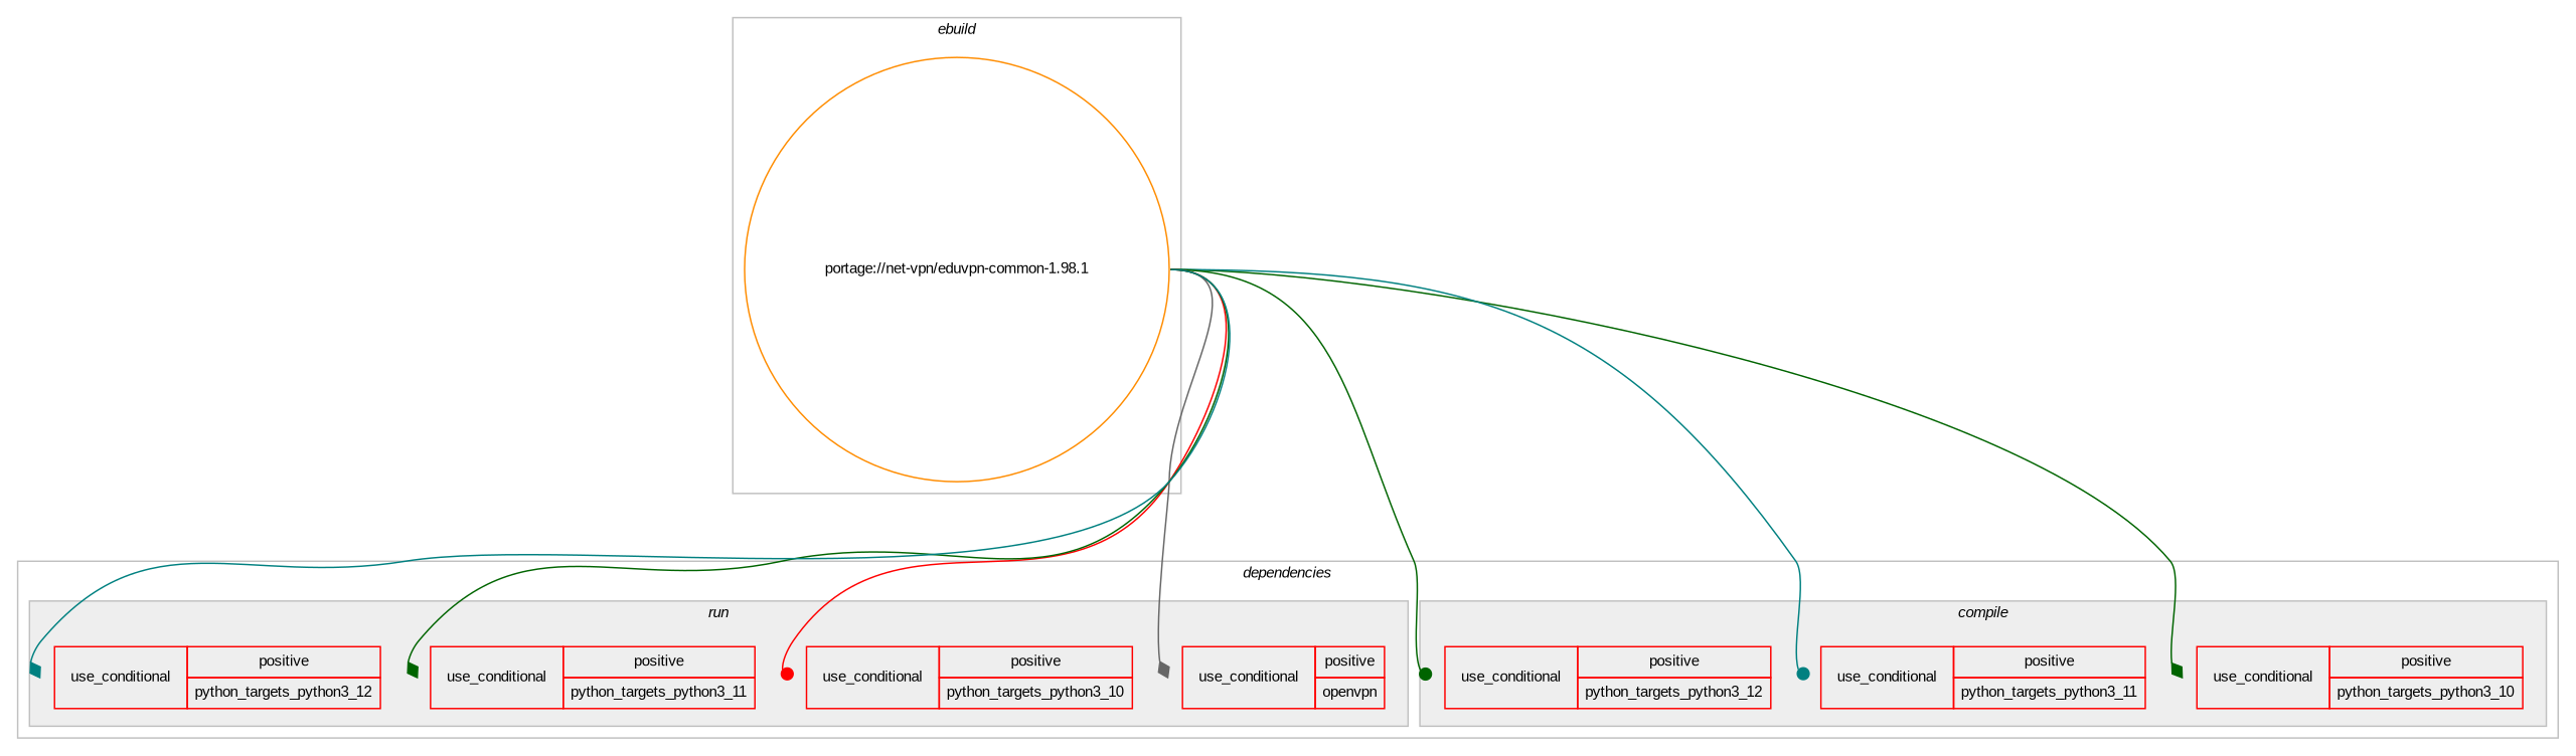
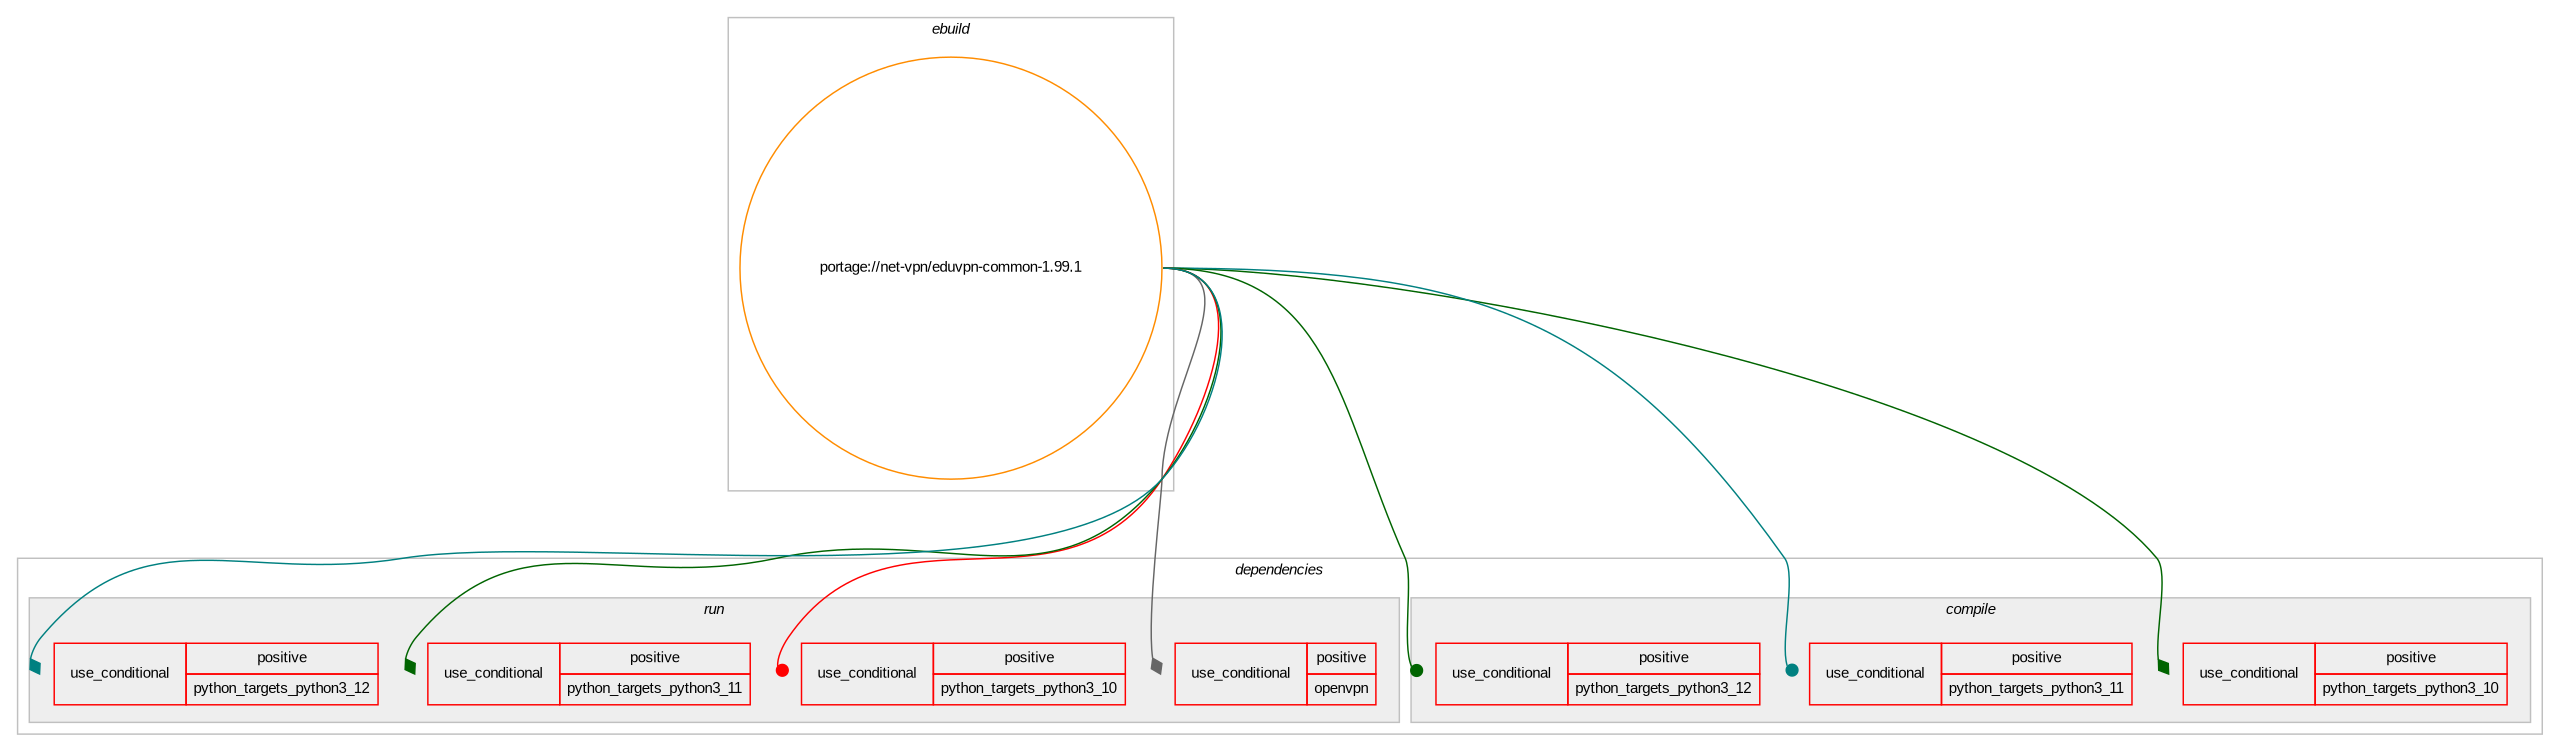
  digraph {
    compound=true
    concentrate=true
    fontname="Liberation Sans"
    fontsize=10
    newrank=true
    rankdir=TB
    ranksep=1.5
    node [color=red fontname="Liberation Sans" fontsize=10 shape=none]
    edge [arrowhead=diamond headport=w style=solid tailport=e weight=20 color=darkgreen fontname="Liberation Sans"]
-   n1 [color=darkorange label="portage://net-vpn/eduvpn-common-1.98.1" width=4 shape=circle]
+   n1 [color=darkorange label="portage://net-vpn/eduvpn-common-1.99.1" width=4 shape=circle]
    n2 [label=<<TABLE BORDER="0" CELLBORDER="1" CELLSPACING="0" CELLPADDING="4"><TR><TD ROWSPAN="3" CELLPADDING="10">use_conditional</TD></TR><TR><TD>positive</TD></TR><TR><TD>python_targets_python3_10</TD></TR></TABLE>>]
    n3 [label=<<TABLE BORDER="0" CELLBORDER="1" CELLSPACING="0" CELLPADDING="4"><TR><TD ROWSPAN="3" CELLPADDING="10">use_conditional</TD></TR><TR><TD>positive</TD></TR><TR><TD>python_targets_python3_11</TD></TR></TABLE>>]
    n4 [label=<<TABLE BORDER="0" CELLBORDER="1" CELLSPACING="0" CELLPADDING="4"><TR><TD ROWSPAN="3" CELLPADDING="10">use_conditional</TD></TR><TR><TD>positive</TD></TR><TR><TD>python_targets_python3_12</TD></TR></TABLE>>]
    n5 [label=<<TABLE BORDER="0" CELLBORDER="1" CELLSPACING="0" CELLPADDING="4"><TR><TD ROWSPAN="3" CELLPADDING="10">use_conditional</TD></TR><TR><TD>positive</TD></TR><TR><TD>openvpn</TD></TR></TABLE>>]
    n6 [label=<<TABLE BORDER="0" CELLBORDER="1" CELLSPACING="0" CELLPADDING="4"><TR><TD ROWSPAN="3" CELLPADDING="10">use_conditional</TD></TR><TR><TD>positive</TD></TR><TR><TD>python_targets_python3_10</TD></TR></TABLE>>]
    n7 [label=<<TABLE BORDER="0" CELLBORDER="1" CELLSPACING="0" CELLPADDING="4"><TR><TD ROWSPAN="3" CELLPADDING="10">use_conditional</TD></TR><TR><TD>positive</TD></TR><TR><TD>python_targets_python3_11</TD></TR></TABLE>>]
    n8 [label=<<TABLE BORDER="0" CELLBORDER="1" CELLSPACING="0" CELLPADDING="4"><TR><TD ROWSPAN="3" CELLPADDING="10">use_conditional</TD></TR><TR><TD>positive</TD></TR><TR><TD>python_targets_python3_12</TD></TR></TABLE>>]
    subgraph cluster_1 {
      color=gray
      label=<<i>ebuild</i>>
      rank=same
      n1
    }
    subgraph cluster_2 {
      color=gray
      label=<<i>dependencies</i>>
      subgraph cluster_3 {
        color=gray
        fillcolor="#eeeeee"
        label=<<i>compile</i>>
        style=filled
        subgraph sub_4 {
          color=gray
          fillcolor="#eeeeee"
          label=<<i>compile</i>>
          style=filled
          n2
        }
        subgraph sub_5 {
          color=gray
          fillcolor="#eeeeee"
          label=<<i>compile</i>>
          style=filled
          n3
        }
        subgraph sub_6 {
          color=gray
          fillcolor="#eeeeee"
          label=<<i>compile</i>>
          style=filled
          n4
        }
      }
      subgraph cluster_7 {
        color=gray
        fillcolor="#eeeeee"
        label=<<i>compile and run</i>>
        style=filled
      }
      subgraph cluster_8 {
        color=gray
        fillcolor="#eeeeee"
        label=<<i>run</i>>
        style=filled
        subgraph sub_9 {
          color=gray
          fillcolor="#eeeeee"
          label=<<i>run</i>>
          style=filled
          n5
        }
        subgraph sub_10 {
          color=gray
          fillcolor="#eeeeee"
          label=<<i>run</i>>
          style=filled
          n6
        }
        subgraph sub_11 {
          color=gray
          fillcolor="#eeeeee"
          label=<<i>run</i>>
          style=filled
          n7
        }
        subgraph sub_12 {
          color=gray
          fillcolor="#eeeeee"
          label=<<i>run</i>>
          style=filled
          n8
        }
      }
    }
    subgraph cluster_13 {
      color=gray
      label=<<i>candidates</i>>
      rank=same
    }
    n1 -> n2
    n1 -> n3 [arrowhead=dot color=teal]
    n1 -> n4 [arrowhead=dot]
    n1 -> n5 [color=gray40]
    n1 -> n6 [arrowhead=dot color=red]
    n1 -> n7
    n1 -> n8 [color=teal]
  }
